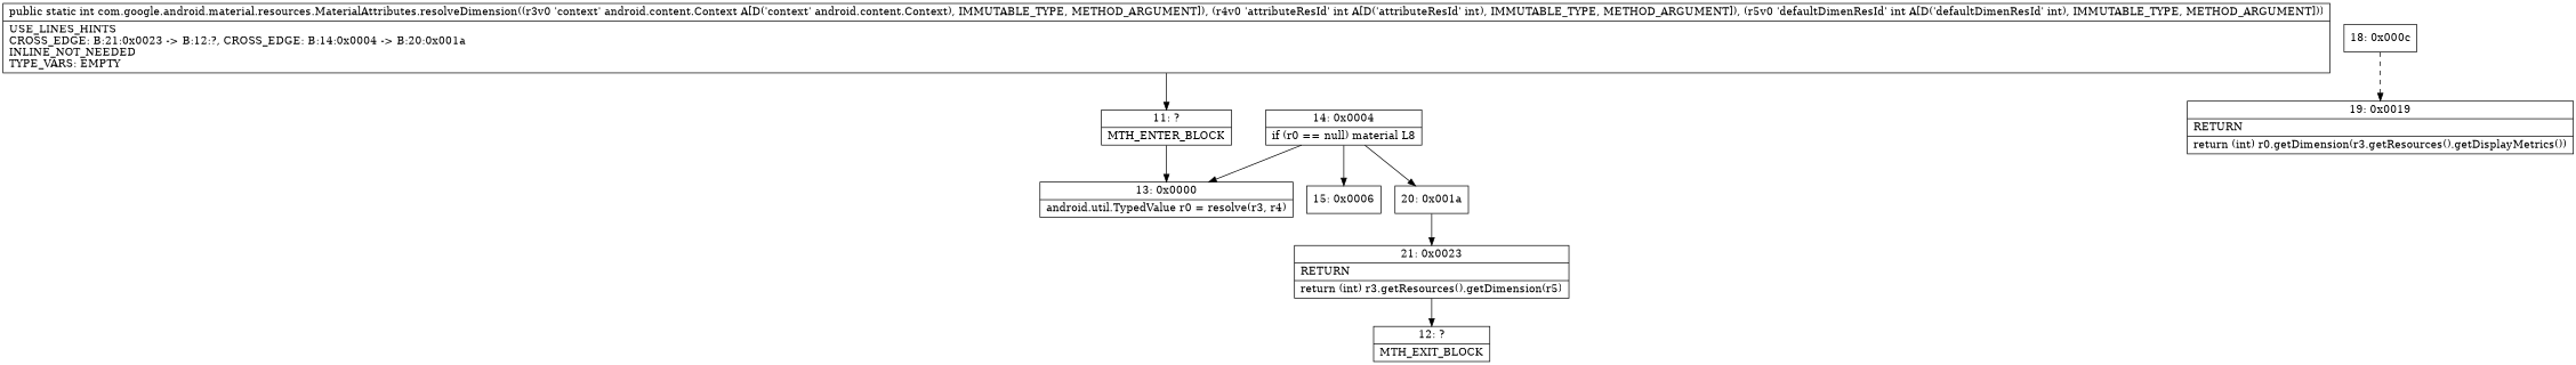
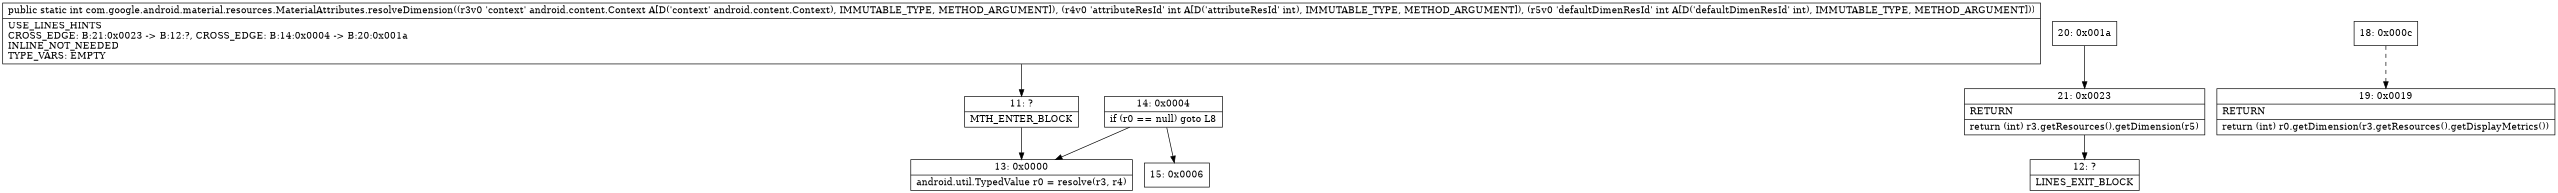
  digraph {
    node [shape=record]
    n1 [label="{11\:\ ?|MTH_ENTER_BLOCK\l}"]
    n2 [label="{13\:\ 0x0000|android.util.TypedValue r0 = resolve(r3, r4)\l}"]
-   n3 [label="{14\:\ 0x0004|if (r0 == null) material L8\l}"]
+   n3 [label="{14\:\ 0x0004|if (r0 == null) goto L8\l}"]
    n4 [label="{15\:\ 0x0006}"]
    n5 [label="{20\:\ 0x001a}"]
    n6 [label="{21\:\ 0x0023|RETURN\l|return (int) r3.getResources().getDimension(r5)\l}"]
    n7 [label="{18\:\ 0x000c}"]
    n8 [label="{19\:\ 0x0019|RETURN\l|return (int) r0.getDimension(r3.getResources().getDisplayMetrics())\l}"]
-   n9 [label="{12\:\ ?|MTH_EXIT_BLOCK\l}"]
+   n9 [label="{12\:\ ?|LINES_EXIT_BLOCK\l}"]
    n10 [label="{public static int com.google.android.material.resources.MaterialAttributes.resolveDimension((r3v0 'context' android.content.Context A[D('context' android.content.Context), IMMUTABLE_TYPE, METHOD_ARGUMENT]), (r4v0 'attributeResId' int A[D('attributeResId' int), IMMUTABLE_TYPE, METHOD_ARGUMENT]), (r5v0 'defaultDimenResId' int A[D('defaultDimenResId' int), IMMUTABLE_TYPE, METHOD_ARGUMENT]))  | USE_LINES_HINTS\lCROSS_EDGE: B:21:0x0023 \-\> B:12:?, CROSS_EDGE: B:14:0x0004 \-\> B:20:0x001a\lINLINE_NOT_NEEDED\lTYPE_VARS: EMPTY\l}"]
    n1 -> n2
    n3 -> n2
    n3 -> n4 [style=solid]
-   n3 -> n5
    n5 -> n6
    n6 -> n9
    n7 -> n8 [style=dashed]
    n10 -> n1
  }
